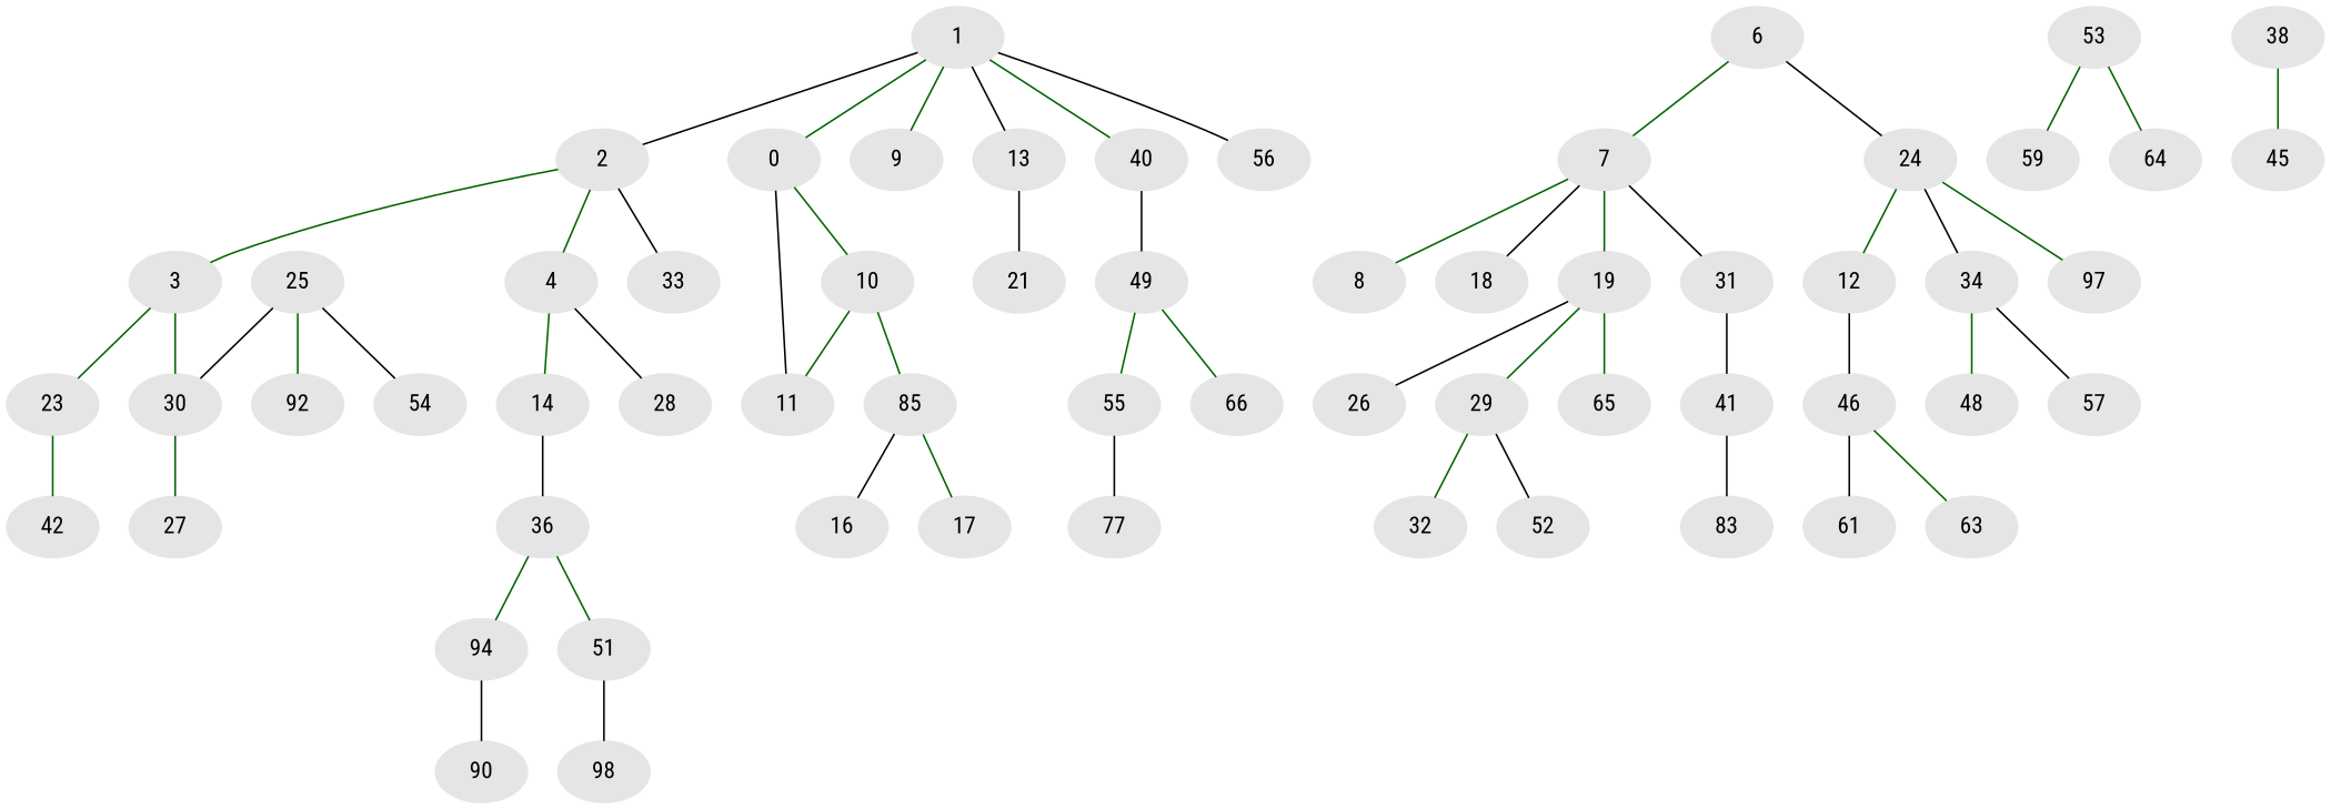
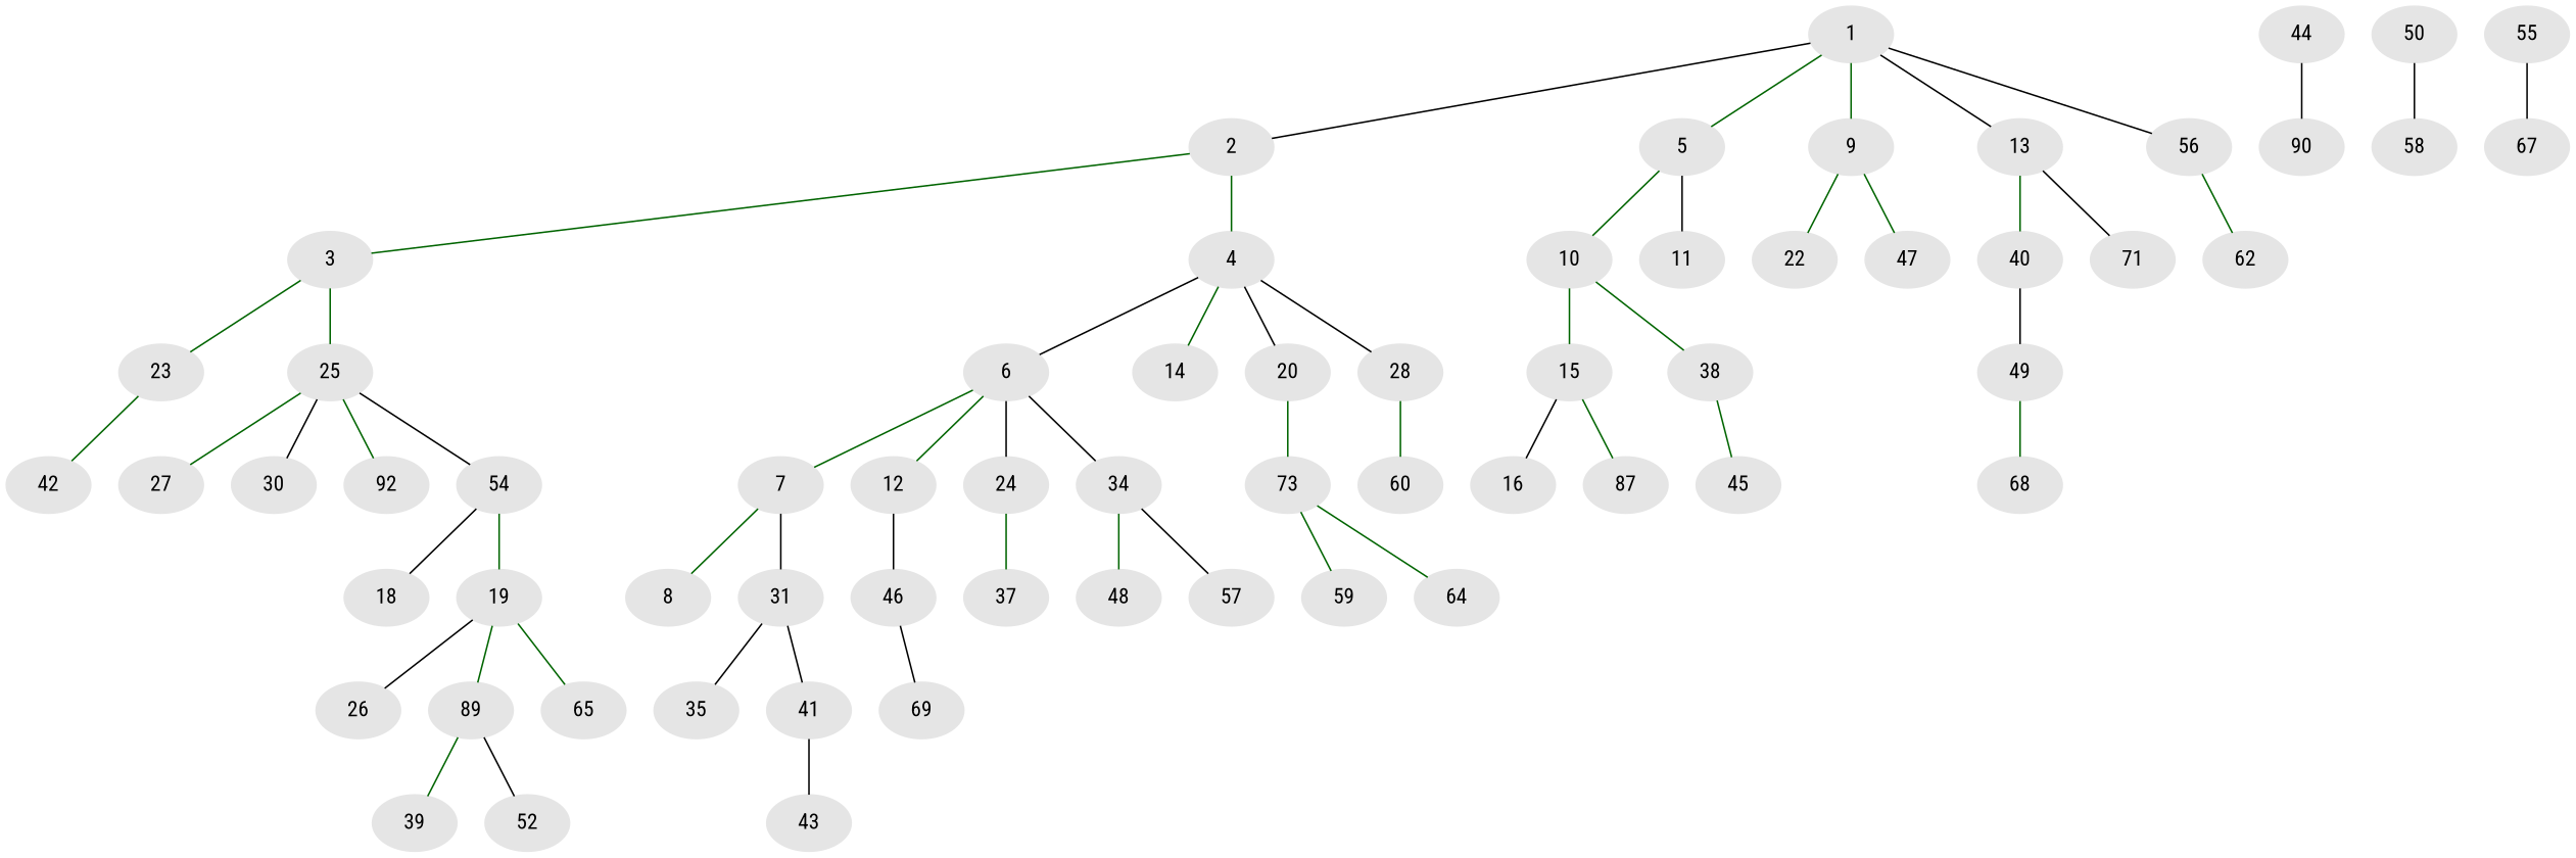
  graph {
    fontname="Roboto Condensed"
    node [color=gray90 fontname="Roboto Condensed" style=filled]
    edge [color=darkgreen fontname="Roboto Condensed" weight=1.0]
    1
    2
-   5 [label=0]
+   5
    9
    13
    40
    56
    3
    4
-   33
    10
    11
-   21
+   22
+   47
+   21 [label=71]
    49
    23
    25
    6
    14
+   20
    28
    42
    27
    30
    n26 [label=92]
    54
    7
    12
    24
-   36
-   53
-   15 [label=85]
+   53 [label=73]
+   60
+   15
    38
    8
    18
    19
    31
    46
    34
-   37 [label=97]
+   37
    26
-   29
+   29 [label=89]
    65
+   35
    41
+   62
    16
-   17
+   17 [label=87]
    45
-   61
-   63
-   44 [label=94]
-   51
-   39 [label=32]
+   61 [label=69]
+   44
+   51 [label=50]
+   39
    52
    59
    64
    48
    57
-   43 [label=83]
+   43
    n63 [label=90]
-   58 [label=98]
+   58
    55
-   66
-   67 [label=77]
+   66 [label=68]
+   67
    1 -- 2 [color=black]
    1 -- 5
    1 -- 9
    1 -- 13 [color=black]
-   1 -- 40
+   13 -- 40
    1 -- 56 [color=black]
    2 -- 3
    2 -- 4
-   2 -- 33 [color=black]
    5 -- 10
    5 -- 11 [color=black]
+   9 -- 22
+   9 -- 47
    13 -- 21 [color=black]
    40 -- 49 [color=black]
+   56 -- 62
    3 -- 23
-   3 -- 30
+   3 -- 25
+   4 -- 6 [color=black]
    4 -- 14
+   4 -- 20 [color=black]
    4 -- 28 [color=black]
    10 -- 15
-   10 -- 11
-   49 -- 55
+   10 -- 38
    49 -- 66
    23 -- 42
-   30 -- 27
+   25 -- 27
    25 -- 30 [color=black]
    25 -- n26
    25 -- 54 [color=black]
    6 -- 7
-   24 -- 12
+   6 -- 12
    6 -- 24 [color=black]
-   14 -- 36 [color=black]
+   20 -- 53
+   28 -- 60
    7 -- 8
-   7 -- 18 [color=black]
-   7 -- 19
+   54 -- 18 [color=black]
+   54 -- 19
    7 -- 31 [color=black]
    12 -- 46 [color=black]
-   24 -- 34 [color=black]
+   6 -- 34 [color=black]
    24 -- 37
-   36 -- 44
-   36 -- 51
    53 -- 59
    53 -- 64
    15 -- 16 [color=black]
    15 -- 17
    38 -- 45
    19 -- 26 [color=black]
    19 -- 29
    19 -- 65
+   31 -- 35 [color=black]
    31 -- 41 [color=black]
    46 -- 61 [color=black]
-   46 -- 63
    34 -- 48
    34 -- 57 [color=black]
    29 -- 39
    29 -- 52 [color=black]
    41 -- 43 [color=black]
    44 -- n63 [color=black]
    51 -- 58 [color=black]
    55 -- 67 [color=black]
  }
